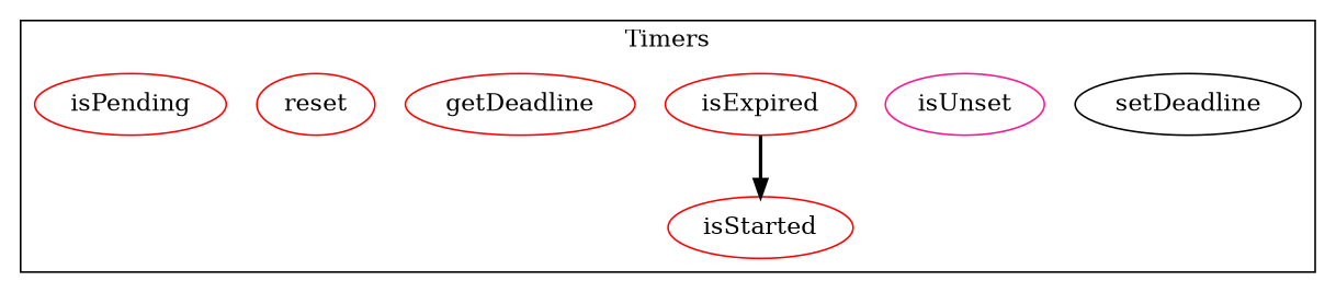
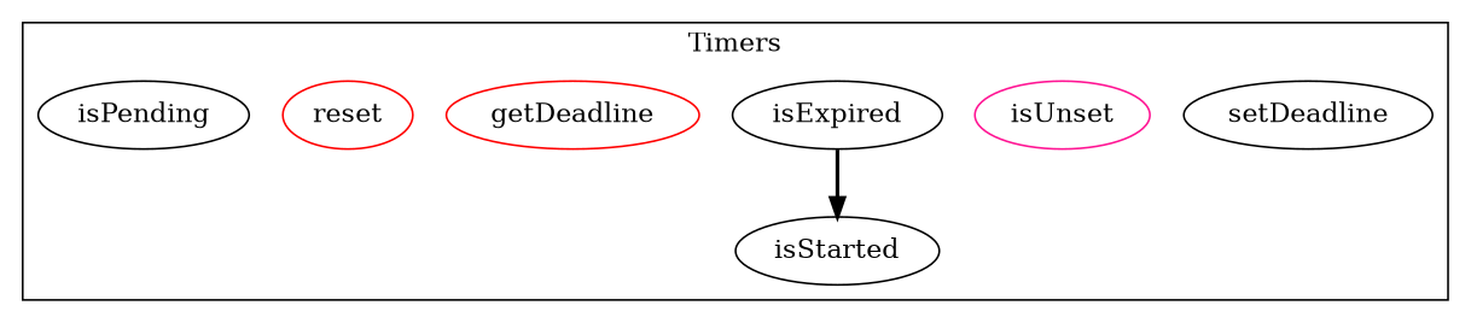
  strict digraph {
    node [color=red]
    n1 [label=setDeadline color=black]
    n2 [label=isUnset color=deeppink]
-   n3 [label=isExpired]
-   n4 [label=isStarted]
+   n3 [label=isExpired color=black]
+   n4 [label=isStarted color=black]
    n5 [label=getDeadline]
    n6 [label=reset]
-   n7 [label=isPending]
+   n7 [label=isPending color=black]
    subgraph cluster_1 {
      label=Timers
      n1
      n2
      n3
      n4
      n5
      n6
      n7
    }
    subgraph cluster_2 {
      label="[Solidity]"
    }
    n3 -> n4 [style=bold]
  }
